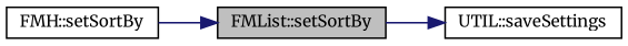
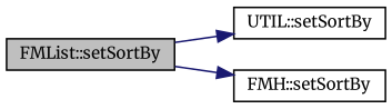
  digraph {
    fontname=Merriweather
    rankdir=LR
    node [color=black fillcolor=white fontname=Merriweather fontsize=10 shape=record style=filled]
    edge [color=midnightblue fontname=Merriweather fontsize=10 labelfontname=Helvetica labelfontsize=10 style=solid]
    n1 [fillcolor=grey75 fontcolor=black height=0.2 label="FMList::setSortBy" width=0.4]
-   n2 [height=0.2 label="UTIL::saveSettings" width=0.4]
+   n2 [height=0.2 label="UTIL::setSortBy" width=0.4]
    n3 [height=0.2 label="FMH::setSortBy" width=0.4]
    n1 -> n2
-   n3 -> n1
+   n1 -> n3
  }
